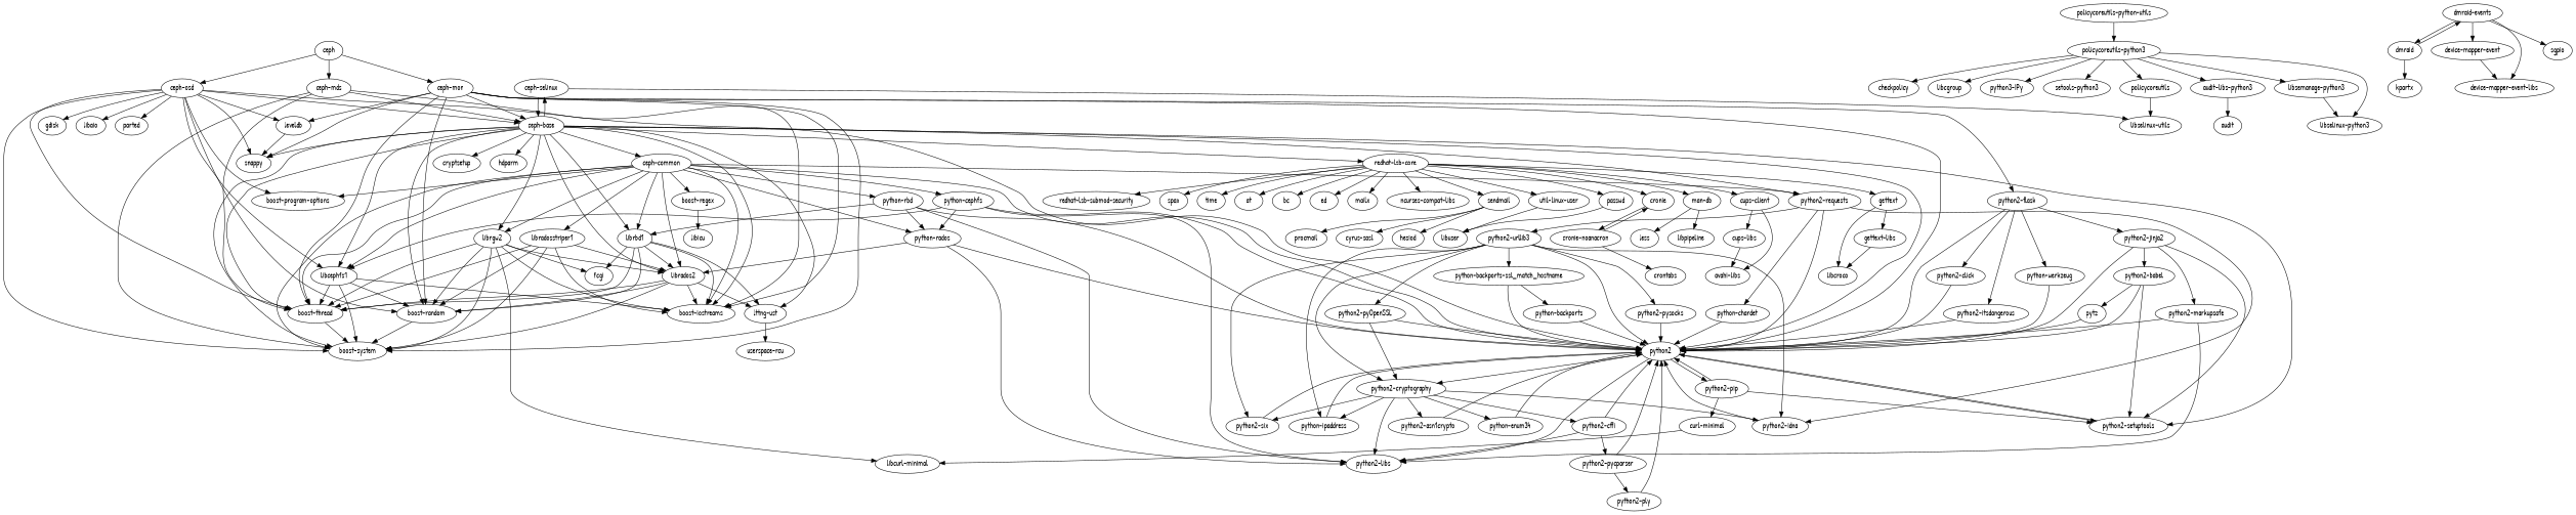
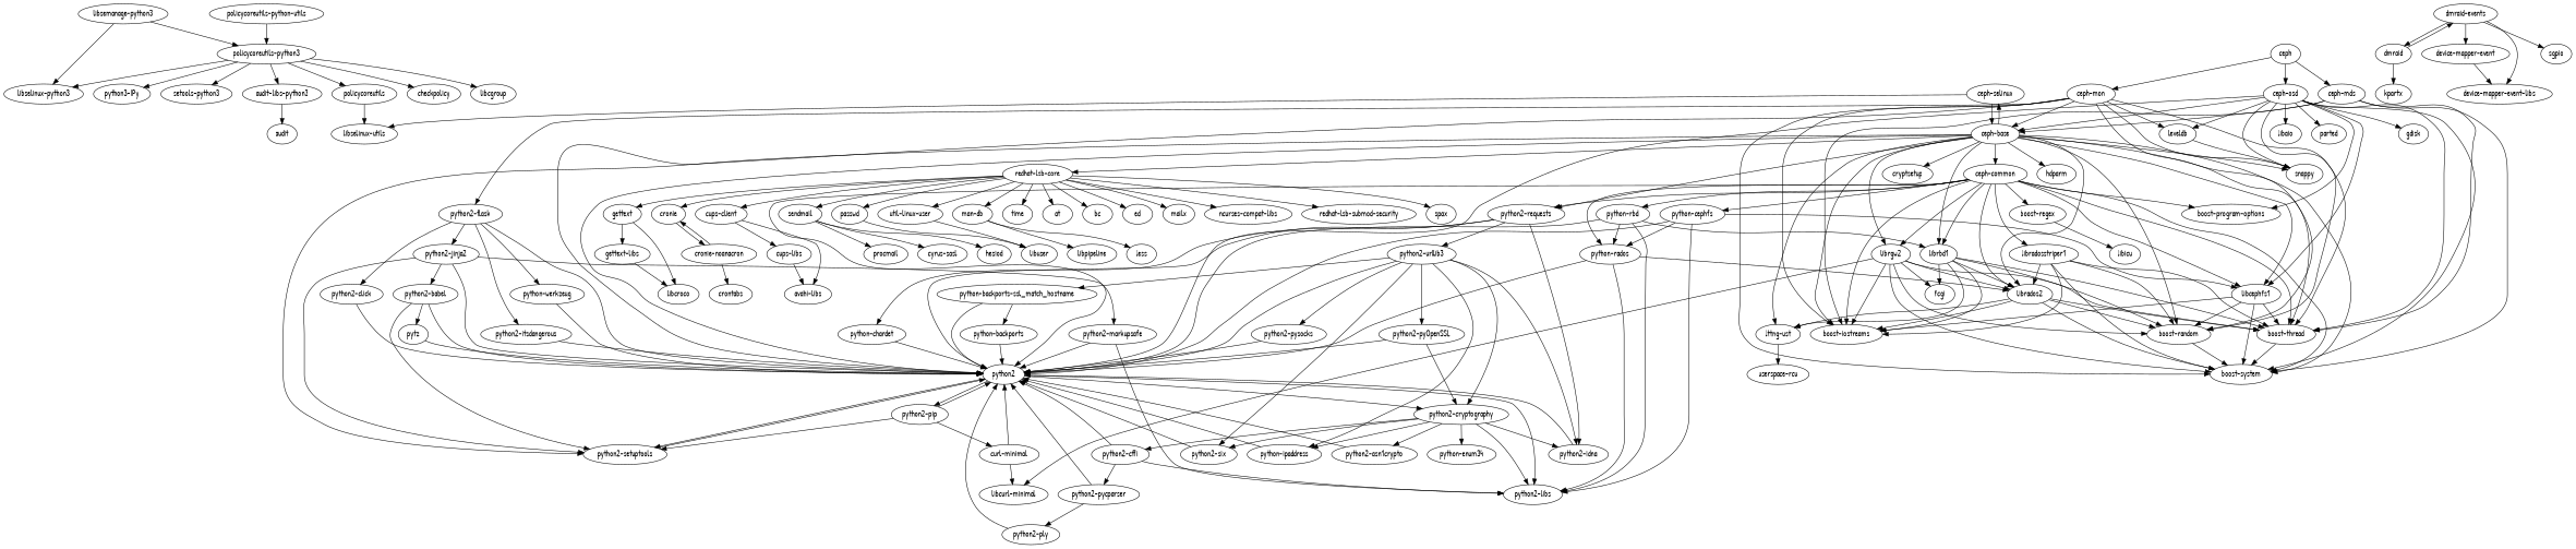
  strict digraph {
    fontname="Patrick Hand"
    node [fontname="Patrick Hand"]
    edge [fontname="Patrick Hand"]
    "audit-libs-python3"
    audit
    "boost-random"
    "boost-system"
    "boost-regex"
    libicu
    "boost-thread"
    "ceph-base"
    "boost-iostreams"
    "ceph-common"
    "ceph-selinux"
    cryptsetup
    hdparm
    libcephfs1
    librados2
    librbd1
    librgw2
    "lttng-ust"
    python2
    "python2-requests"
    "python2-setuptools"
    "redhat-lsb-core"
    snappy
    "boost-program-options"
    libradosstriper1
    "python-cephfs"
    "python-rados"
    "python-rbd"
    "libselinux-utils"
    fcgi
    "libcurl-minimal"
    "userspace-rcu"
    "python2-libs"
    "python2-pip"
    "python2-cryptography"
    "python2-idna"
    "python2-urllib3"
    "python-chardet"
    cronie
    "cups-client"
    gettext
    "man-db"
    passwd
    at
    bc
    ed
    mailx
    "ncurses-compat-libs"
    "redhat-lsb-submod-security"
    sendmail
    spax
    time
    "util-linux-user"
    "curl-minimal"
    "python2-six"
    "python-ipaddress"
    "python2-pyOpenSSL"
    "python2-pysocks"
    "python-backports-ssl_match_hostname"
    "cronie-noanacron"
    "avahi-libs"
    "cups-libs"
    "gettext-libs"
    libcroco
    less
    libpipeline
    libuser
    "cyrus-sasl"
    hesiod
    procmail
    ceph
    "ceph-mds"
    "ceph-mon"
    "ceph-osd"
    leveldb
    "python2-flask"
    gdisk
    libaio
    parted
    "python2-click"
    "python2-itsdangerous"
    "python2-jinja2"
    "python-werkzeug"
    "python2-babel"
    "python2-markupsafe"
    crontabs
    "device-mapper-event"
    "device-mapper-event-libs"
    dmraid
    "dmraid-events"
    kpartx
    sgpio
    "libsemanage-python3"
    "libselinux-python3"
    policycoreutils
    "policycoreutils-python3"
    checkpolicy
    libcgroup
    "python3-IPy"
    "setools-python3"
    "policycoreutils-python-utils"
    "python2-asn1crypto"
    pytz
    "python2-cffi"
    "python2-pycparser"
    "python2-ply"
    "python-enum34"
    "python-backports"
    "audit-libs-python3" -> audit
    "boost-random" -> "boost-system"
    "boost-regex" -> libicu
    "boost-thread" -> "boost-system"
    "ceph-base" -> "boost-random"
    "ceph-base" -> "boost-system"
    "ceph-base" -> "boost-thread"
    "ceph-base" -> "boost-iostreams"
    "ceph-base" -> "ceph-common"
    "ceph-base" -> "ceph-selinux"
    "ceph-base" -> cryptsetup
    "ceph-base" -> hdparm
    "ceph-base" -> libcephfs1
    "ceph-base" -> librados2
    "ceph-base" -> librbd1
    "ceph-base" -> librgw2
    "ceph-base" -> "lttng-ust"
    "ceph-base" -> python2
    "ceph-base" -> "python2-requests"
    "ceph-base" -> "python2-setuptools"
    "ceph-base" -> "redhat-lsb-core"
    "ceph-base" -> snappy
    "ceph-common" -> "boost-system"
    "ceph-common" -> "boost-regex"
    "ceph-common" -> "boost-thread"
    "ceph-common" -> "boost-iostreams"
    "ceph-common" -> libcephfs1
    "ceph-common" -> librados2
    "ceph-common" -> librbd1
    "ceph-common" -> librgw2
    "ceph-common" -> python2
    "ceph-common" -> "python2-requests"
    "ceph-common" -> "boost-program-options"
    "ceph-common" -> libradosstriper1
    "ceph-common" -> "python-cephfs"
    "ceph-common" -> "python-rados"
    "ceph-common" -> "python-rbd"
    "ceph-selinux" -> "ceph-base"
    "ceph-selinux" -> "libselinux-utils"
    libcephfs1 -> "boost-random"
    libcephfs1 -> "boost-system"
    libcephfs1 -> "boost-thread"
    libcephfs1 -> "boost-iostreams"
    librados2 -> "boost-random"
    librados2 -> "boost-system"
    librados2 -> "boost-thread"
    librados2 -> "boost-iostreams"
    librados2 -> "lttng-ust"
    librbd1 -> "boost-random"
    librbd1 -> "boost-thread"
    librbd1 -> "boost-iostreams"
    librbd1 -> librados2
    librbd1 -> "lttng-ust"
    librbd1 -> fcgi
    librgw2 -> "boost-random"
    librgw2 -> "boost-system"
    librgw2 -> "boost-thread"
    librgw2 -> "boost-iostreams"
    librgw2 -> librados2
    librgw2 -> fcgi
    librgw2 -> "libcurl-minimal"
    "lttng-ust" -> "userspace-rcu"
    python2 -> "python2-setuptools"
    python2 -> "python2-libs"
    python2 -> "python2-pip"
    python2 -> "python2-cryptography"
    "python2-requests" -> python2
    "python2-requests" -> "python2-idna"
    "python2-requests" -> "python2-urllib3"
    "python2-requests" -> "python-chardet"
    "python2-setuptools" -> python2
    "redhat-lsb-core" -> cronie
    "redhat-lsb-core" -> "cups-client"
    "redhat-lsb-core" -> gettext
    "redhat-lsb-core" -> "man-db"
    "redhat-lsb-core" -> passwd
    "redhat-lsb-core" -> at
    "redhat-lsb-core" -> bc
    "redhat-lsb-core" -> ed
    "redhat-lsb-core" -> mailx
    "redhat-lsb-core" -> "ncurses-compat-libs"
    "redhat-lsb-core" -> "redhat-lsb-submod-security"
    "redhat-lsb-core" -> sendmail
    "redhat-lsb-core" -> spax
    "redhat-lsb-core" -> time
    "redhat-lsb-core" -> "util-linux-user"
    libradosstriper1 -> "boost-random"
    libradosstriper1 -> "boost-system"
    libradosstriper1 -> "boost-thread"
    libradosstriper1 -> "boost-iostreams"
    libradosstriper1 -> librados2
    "python-cephfs" -> libcephfs1
    "python-cephfs" -> python2
    "python-cephfs" -> "python-rados"
    "python-cephfs" -> "python2-libs"
    "python-rados" -> librados2
    "python-rados" -> python2
    "python-rados" -> "python2-libs"
    "python-rbd" -> librbd1
    "python-rbd" -> python2
    "python-rbd" -> "python-rados"
    "python-rbd" -> "python2-libs"
    "python2-pip" -> python2
    "python2-pip" -> "python2-setuptools"
    "python2-pip" -> "curl-minimal"
    "python2-cryptography" -> "python2-libs"
    "python2-cryptography" -> "python2-idna"
    "python2-cryptography" -> "python2-six"
    "python2-cryptography" -> "python-ipaddress"
    "python2-cryptography" -> "python2-asn1crypto"
    "python2-cryptography" -> "python2-cffi"
    "python2-cryptography" -> "python-enum34"
    "python2-idna" -> python2
    "python2-urllib3" -> python2
    "python2-urllib3" -> "python2-cryptography"
    "python2-urllib3" -> "python2-idna"
    "python2-urllib3" -> "python2-six"
    "python2-urllib3" -> "python-ipaddress"
    "python2-urllib3" -> "python2-pyOpenSSL"
    "python2-urllib3" -> "python2-pysocks"
    "python2-urllib3" -> "python-backports-ssl_match_hostname"
    "python-chardet" -> python2
    cronie -> "cronie-noanacron"
    "cups-client" -> "avahi-libs"
    "cups-client" -> "cups-libs"
    gettext -> "gettext-libs"
    gettext -> libcroco
    "man-db" -> less
    "man-db" -> libpipeline
    passwd -> libuser
    sendmail -> "cyrus-sasl"
    sendmail -> hesiod
    sendmail -> procmail
    "util-linux-user" -> libuser
    "curl-minimal" -> "libcurl-minimal"
    "python2-six" -> python2
    "python-ipaddress" -> python2
    "python2-pyOpenSSL" -> python2
    "python2-pyOpenSSL" -> "python2-cryptography"
    "python2-pysocks" -> python2
    "python-backports-ssl_match_hostname" -> python2
    "python-backports-ssl_match_hostname" -> "python-backports"
    "cronie-noanacron" -> cronie
    "cronie-noanacron" -> crontabs
    "cups-libs" -> "avahi-libs"
    "gettext-libs" -> libcroco
    ceph -> "ceph-mds"
    ceph -> "ceph-mon"
    ceph -> "ceph-osd"
    "ceph-mds" -> "boost-system"
    "ceph-mds" -> "boost-thread"
    "ceph-mds" -> "ceph-base"
    "ceph-mds" -> "boost-iostreams"
    "ceph-mon" -> "boost-random"
    "ceph-mon" -> "boost-system"
    "ceph-mon" -> "boost-thread"
    "ceph-mon" -> "ceph-base"
    "ceph-mon" -> "boost-iostreams"
    "ceph-mon" -> python2
    "ceph-mon" -> snappy
    "ceph-mon" -> leveldb
    "ceph-mon" -> "python2-flask"
    "ceph-osd" -> "boost-random"
    "ceph-osd" -> "boost-system"
    "ceph-osd" -> "boost-thread"
    "ceph-osd" -> "ceph-base"
    "ceph-osd" -> libcephfs1
    "ceph-osd" -> python2
    "ceph-osd" -> snappy
    "ceph-osd" -> "boost-program-options"
    "ceph-osd" -> leveldb
    "ceph-osd" -> gdisk
    "ceph-osd" -> libaio
    "ceph-osd" -> parted
    leveldb -> snappy
    "python2-flask" -> python2
    "python2-flask" -> "python2-click"
    "python2-flask" -> "python2-itsdangerous"
    "python2-flask" -> "python2-jinja2"
    "python2-flask" -> "python-werkzeug"
    "python2-click" -> python2
    "python2-itsdangerous" -> python2
    "python2-jinja2" -> python2
    "python2-jinja2" -> "python2-setuptools"
    "python2-jinja2" -> "python2-babel"
    "python2-jinja2" -> "python2-markupsafe"
    "python-werkzeug" -> python2
    "python2-babel" -> python2
    "python2-babel" -> "python2-setuptools"
    "python2-babel" -> pytz
    "python2-markupsafe" -> python2
    "python2-markupsafe" -> "python2-libs"
    "device-mapper-event" -> "device-mapper-event-libs"
    dmraid -> "dmraid-events"
    dmraid -> kpartx
    "dmraid-events" -> "device-mapper-event"
    "dmraid-events" -> "device-mapper-event-libs"
    "dmraid-events" -> dmraid
    "dmraid-events" -> sgpio
    "libsemanage-python3" -> "libselinux-python3"
    policycoreutils -> "libselinux-utils"
    "policycoreutils-python3" -> "audit-libs-python3"
-   "policycoreutils-python3" -> "libsemanage-python3"
+   "libsemanage-python3" -> "policycoreutils-python3"
    "policycoreutils-python3" -> "libselinux-python3"
    "policycoreutils-python3" -> policycoreutils
    "policycoreutils-python3" -> checkpolicy
    "policycoreutils-python3" -> libcgroup
    "policycoreutils-python3" -> "python3-IPy"
    "policycoreutils-python3" -> "setools-python3"
    "policycoreutils-python-utils" -> "policycoreutils-python3"
    "python2-asn1crypto" -> python2
    pytz -> python2
    "python2-cffi" -> python2
    "python2-cffi" -> "python2-libs"
    "python2-cffi" -> "python2-pycparser"
    "python2-pycparser" -> python2
    "python2-pycparser" -> "python2-ply"
    "python2-ply" -> python2
-   "python-enum34" -> python2
+   "curl-minimal" -> python2
    "python-backports" -> python2
  }
